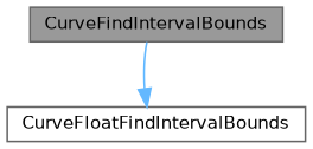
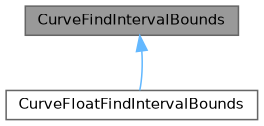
  digraph {
    rankdir=TB
    node [fontname=Helvetica fontsize=10 shape=box style=filled]
    n1 [color=gray40 fillcolor=grey60 fontcolor=black height=0.2 label=CurveFindIntervalBounds width=0.4]
    n2 [color=grey40 fillcolor=white height=0.2 label=CurveFloatFindIntervalBounds width=0.4]
-   n1 -> n2 [color=steelblue1 fontname=Helvetica fontsize=10 labelfontname=Helvetica labelfontsize=10 style=solid]
+   n2 -> n1 [color=steelblue1 fontname=Helvetica fontsize=10 labelfontname=Helvetica labelfontsize=10 style=solid]
  }
